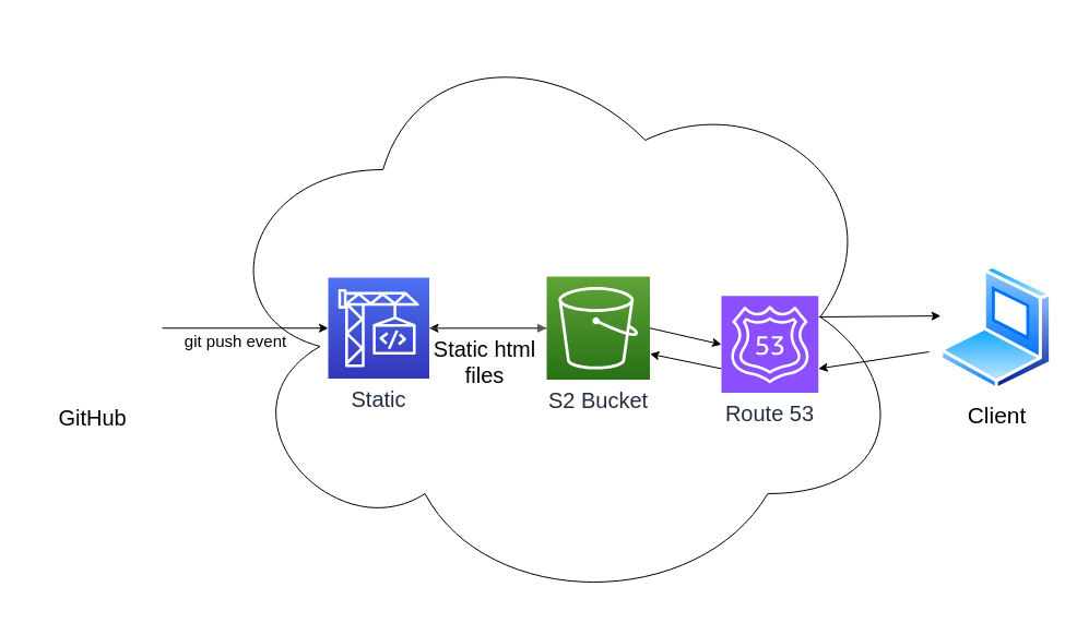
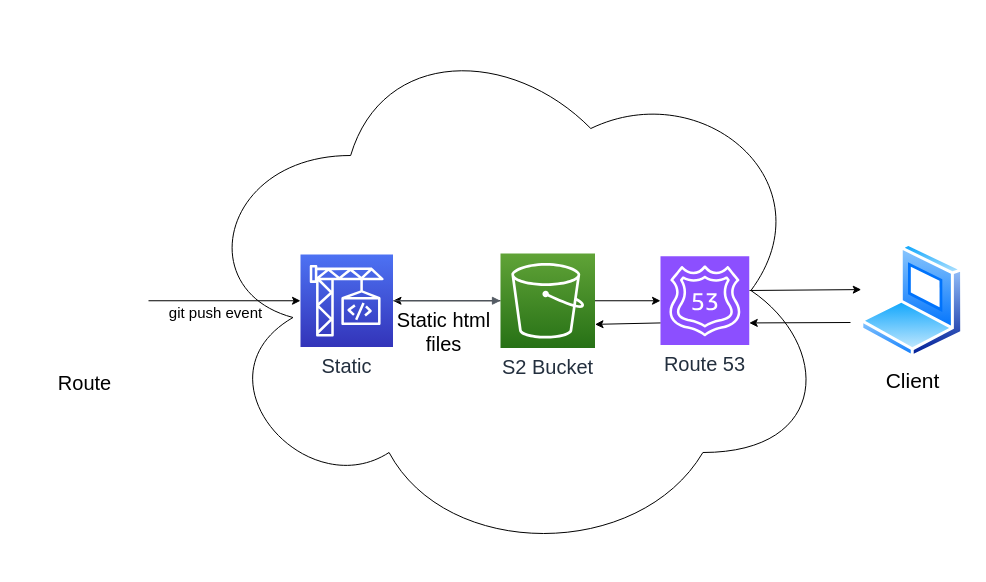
  <mxCell id="0" />
  <mxCell id="1" parent="0" />
- <mxCell id="2" value="&lt;font style=&quot;font-size: 20px;&quot;&gt;GitHub&lt;br&gt;&lt;/font&gt;" style="shape=image;html=1;verticalAlign=top;verticalLabelPosition=bottom;labelBackgroundColor=#ffffff;imageAspect=0;aspect=fixed;image=https://cdn4.iconfinder.com/data/icons/ionicons/512/icon-social-github-128.png" vertex="1" parent="1"><mxGeometry x="20" y="236.25" width="128" height="128" as="geometry" /></mxCell>
+ <mxCell id="2" value="&lt;font style=&quot;font-size: 20px;&quot;&gt;Route&lt;br&gt;&lt;/font&gt;" style="shape=image;html=1;verticalAlign=top;verticalLabelPosition=bottom;labelBackgroundColor=#ffffff;imageAspect=0;aspect=fixed;image=https://cdn4.iconfinder.com/data/icons/ionicons/512/icon-social-github-128.png" vertex="1" parent="1"><mxGeometry x="20" y="236.25" width="128" height="128" as="geometry" /></mxCell>
  <mxCell id="3" value="" style="group;" connectable="0" vertex="1" parent="1"><mxGeometry x="190" y="20" width="640.5" height="540" as="geometry" /></mxCell>
  <mxCell id="4" value="&lt;p style=&quot;line-height: 40%;&quot;&gt;&lt;br&gt;&lt;/p&gt;" style="ellipse;shape=cloud;whiteSpace=wrap;html=1;labelBackgroundColor=#1688df;" vertex="1" parent="3"><mxGeometry width="640.5" height="540" as="geometry" /></mxCell>
  <mxCell id="5" value="" style="edgeStyle=orthogonalEdgeStyle;rounded=0;orthogonalLoop=1;jettySize=auto;html=1;" edge="1" parent="3" source="6" target="7"><mxGeometry relative="1" as="geometry" /></mxCell>
  <mxCell id="6" value="&lt;font style=&quot;font-size: 20px;&quot;&gt;S2 Bucket&lt;/font&gt;" style="sketch=0;points=[[0,0,0],[0.25,0,0],[0.5,0,0],[0.75,0,0],[1,0,0],[0,1,0],[0.25,1,0],[0.5,1,0],[0.75,1,0],[1,1,0],[0,0.25,0],[0,0.5,0],[0,0.75,0],[1,0.25,0],[1,0.5,0],[1,0.75,0]];outlineConnect=0;fontColor=#232F3E;gradientColor=#60A337;gradientDirection=north;fillColor=#277116;strokeColor=#ffffff;dashed=0;verticalLabelPosition=bottom;verticalAlign=top;align=center;html=1;fontSize=12;fontStyle=0;aspect=fixed;shape=mxgraph.aws4.resourceIcon;resIcon=mxgraph.aws4.s3;" vertex="1" parent="3"><mxGeometry x="310" y="233" width="94.5" height="94.5" as="geometry" /></mxCell>
  <mxCell id="7" value="&lt;font style=&quot;font-size: 20px;&quot;&gt;Static&lt;/font&gt;" style="sketch=0;points=[[0,0,0],[0.25,0,0],[0.5,0,0],[0.75,0,0],[1,0,0],[0,1,0],[0.25,1,0],[0.5,1,0],[0.75,1,0],[1,1,0],[0,0.25,0],[0,0.5,0],[0,0.75,0],[1,0.25,0],[1,0.5,0],[1,0.75,0]];outlineConnect=0;fontColor=#232F3E;gradientColor=#4D72F3;gradientDirection=north;fillColor=#3334B9;strokeColor=#ffffff;dashed=0;verticalLabelPosition=bottom;verticalAlign=top;align=center;html=1;fontSize=12;fontStyle=0;aspect=fixed;shape=mxgraph.aws4.resourceIcon;resIcon=mxgraph.aws4.codebuild;" vertex="1" parent="3"><mxGeometry x="110" y="234" width="92.5" height="92.5" as="geometry" /></mxCell>
  <mxCell id="8" value="" style="edgeStyle=orthogonalEdgeStyle;html=1;endArrow=block;elbow=vertical;startArrow=none;endFill=1;strokeColor=#545B64;rounded=0;exitX=1;exitY=0.5;exitDx=0;exitDy=0;exitPerimeter=0;entryX=0;entryY=0.5;entryDx=0;entryDy=0;entryPerimeter=0;" edge="1" parent="3" source="7" target="6"><mxGeometry width="100" relative="1" as="geometry"><mxPoint x="285" y="280.34" as="sourcePoint" /><mxPoint x="385" y="280.34" as="targetPoint" /></mxGeometry></mxCell>
  <mxCell id="9" value="&lt;font style=&quot;font-size: 20px;&quot;&gt;Static html &lt;br&gt;files&lt;/font&gt;" style="edgeLabel;html=1;align=center;verticalAlign=middle;resizable=0;points=[];" connectable="0" vertex="1" parent="8"><mxGeometry x="0.362" relative="1" as="geometry"><mxPoint x="-23" y="30" as="offset" /></mxGeometry></mxCell>
- <mxCell id="10" value="&lt;font style=&quot;font-size: 20px;&quot;&gt;Route 53&lt;/font&gt;" style="sketch=0;points=[[0,0,0],[0.25,0,0],[0.5,0,0],[0.75,0,0],[1,0,0],[0,1,0],[0.25,1,0],[0.5,1,0],[0.75,1,0],[1,1,0],[0,0.25,0],[0,0.5,0],[0,0.75,0],[1,0.25,0],[1,0.5,0],[1,0.75,0]];outlineConnect=0;fontColor=#232F3E;fillColor=#8C4FFF;strokeColor=#ffffff;dashed=0;verticalLabelPosition=bottom;verticalAlign=top;align=center;html=1;fontSize=12;fontStyle=0;aspect=fixed;shape=mxgraph.aws4.resourceIcon;resIcon=mxgraph.aws4.route_53;" vertex="1" parent="3"><mxGeometry x="470" y="250.87" width="88.75" height="88.75" as="geometry" /></mxCell>
+ <mxCell id="10" value="&lt;font style=&quot;font-size: 20px;&quot;&gt;Route 53&lt;/font&gt;" style="sketch=0;points=[[0,0,0],[0.25,0,0],[0.5,0,0],[0.75,0,0],[1,0,0],[0,1,0],[0.25,1,0],[0.5,1,0],[0.75,1,0],[1,1,0],[0,0.25,0],[0,0.5,0],[0,0.75,0],[1,0.25,0],[1,0.5,0],[1,0.75,0]];outlineConnect=0;fontColor=#232F3E;fillColor=#8C4FFF;strokeColor=#ffffff;dashed=0;verticalLabelPosition=bottom;verticalAlign=top;align=center;html=1;fontSize=12;fontStyle=0;aspect=fixed;shape=mxgraph.aws4.resourceIcon;resIcon=mxgraph.aws4.route_53;" vertex="1" parent="3"><mxGeometry x="470" y="235.87" width="88.75" height="88.75" as="geometry" /></mxCell>
  <mxCell id="11" value="" style="endArrow=classic;html=1;rounded=0;" edge="1" parent="3"><mxGeometry width="50" height="50" relative="1" as="geometry"><mxPoint x="559" y="270" as="sourcePoint" /><mxPoint x="670.75" y="269.09" as="targetPoint" /></mxGeometry></mxCell>
  <mxCell id="12" value="" style="endArrow=classic;html=1;rounded=0;entryX=0;entryY=0.5;entryDx=0;entryDy=0;entryPerimeter=0;exitX=1;exitY=0.5;exitDx=0;exitDy=0;exitPerimeter=0;" edge="1" parent="3" source="6" target="10"><mxGeometry width="50" height="50" relative="1" as="geometry"><mxPoint x="400" y="280" as="sourcePoint" /><mxPoint x="560" y="120" as="targetPoint" /></mxGeometry></mxCell>
  <mxCell id="13" value="" style="endArrow=classic;html=1;rounded=0;exitX=0;exitY=0.75;exitDx=0;exitDy=0;exitPerimeter=0;entryX=1;entryY=0.75;entryDx=0;entryDy=0;entryPerimeter=0;" edge="1" parent="3" source="10" target="6"><mxGeometry width="50" height="50" relative="1" as="geometry"><mxPoint x="415" y="290" as="sourcePoint" /><mxPoint x="400" y="304" as="targetPoint" /></mxGeometry></mxCell>
  <mxCell id="14" value="" style="endArrow=classic;html=1;rounded=0;exitX=1;exitY=0.5;exitDx=0;exitDy=0;entryX=0;entryY=0.5;entryDx=0;entryDy=0;entryPerimeter=0;" edge="1" parent="1" source="2" target="7"><mxGeometry width="50" height="50" relative="1" as="geometry"><mxPoint x="320" y="290" as="sourcePoint" /><mxPoint x="370" y="240" as="targetPoint" /></mxGeometry></mxCell>
  <mxCell id="15" value="&lt;font style=&quot;font-size: 15px;&quot;&gt;git push event&lt;/font&gt;" style="edgeLabel;html=1;align=center;verticalAlign=middle;resizable=0;points=[];" connectable="0" vertex="1" parent="14"><mxGeometry x="-0.403" y="-3" relative="1" as="geometry"><mxPoint x="21" y="8" as="offset" /></mxGeometry></mxCell>
  <mxCell id="16" value="&lt;font style=&quot;font-size: 21px;&quot;&gt;Client&lt;/font&gt;" style="image;aspect=fixed;perimeter=ellipsePerimeter;html=1;align=center;shadow=0;dashed=0;spacingTop=3;image=img/lib/active_directory/laptop_client.svg;" vertex="1" parent="1"><mxGeometry x="860" y="242.75" width="103.5" height="115" as="geometry" /></mxCell>
  <mxCell id="17" value="" style="endArrow=classic;html=1;rounded=0;entryX=1;entryY=0.75;entryDx=0;entryDy=0;entryPerimeter=0;" edge="1" parent="1" target="10"><mxGeometry width="50" height="50" relative="1" as="geometry"><mxPoint x="850" y="322" as="sourcePoint" /><mxPoint x="910" y="300" as="targetPoint" /></mxGeometry></mxCell>
